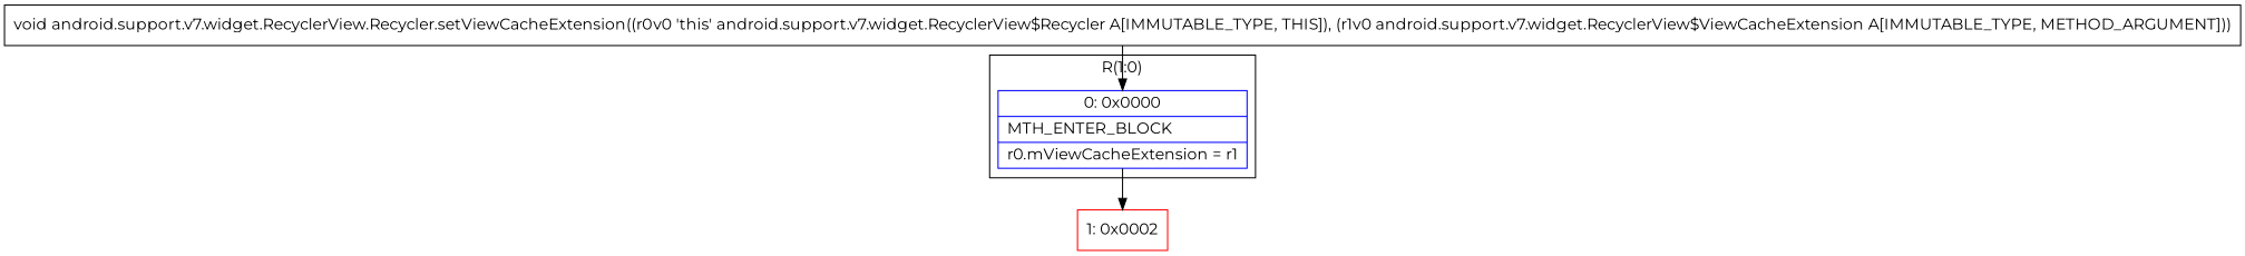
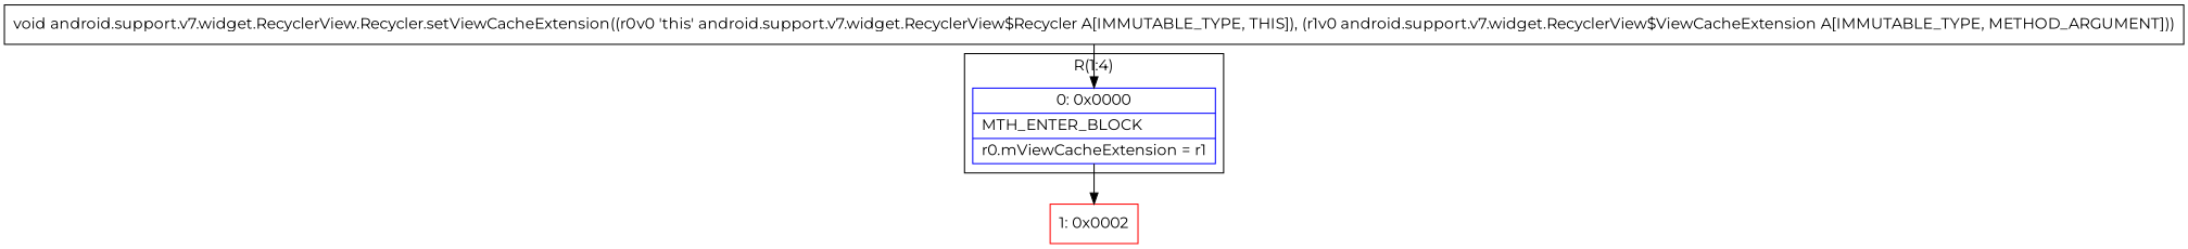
  digraph {
    fontname=Montserrat
    node [shape=record fontname=Montserrat]
    edge [fontname=Montserrat]
    n1 [color=blue label="{0\:\ 0x0000|MTH_ENTER_BLOCK\l|r0.mViewCacheExtension = r1\l}"]
    n2 [color=red label="{1\:\ 0x0002}"]
    n3 [label="{void android.support.v7.widget.RecyclerView.Recycler.setViewCacheExtension((r0v0 'this' android.support.v7.widget.RecyclerView$Recycler A[IMMUTABLE_TYPE, THIS]), (r1v0 android.support.v7.widget.RecyclerView$ViewCacheExtension A[IMMUTABLE_TYPE, METHOD_ARGUMENT])) }"]
    subgraph cluster_1 {
-     label="R(1:0)"
+     label="R(1:4)"
      n1
    }
    n1 -> n2
    n3 -> n1
  }
